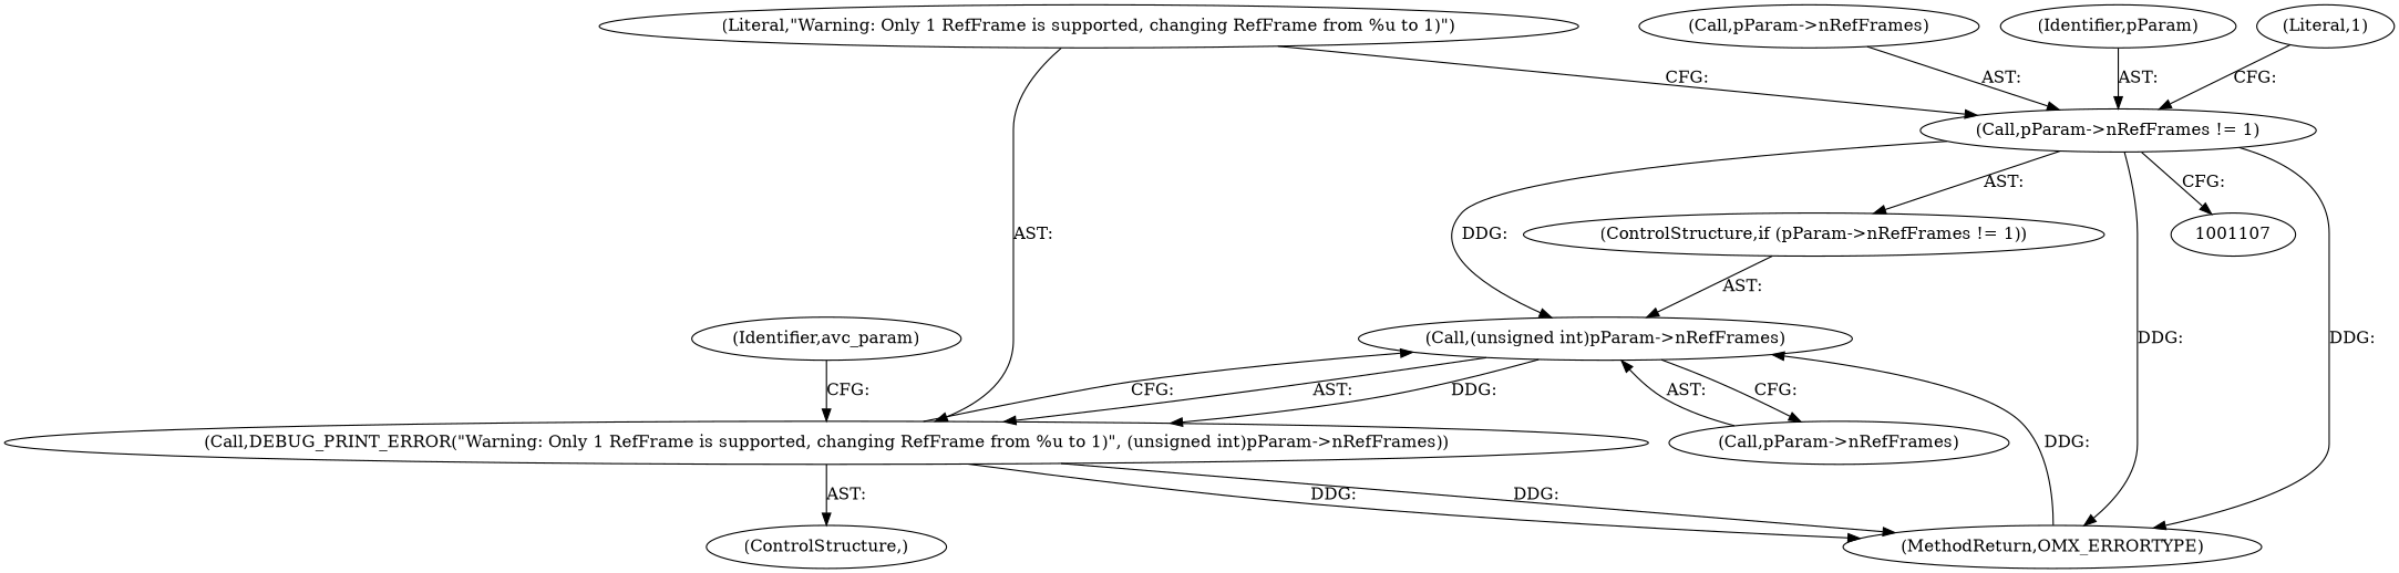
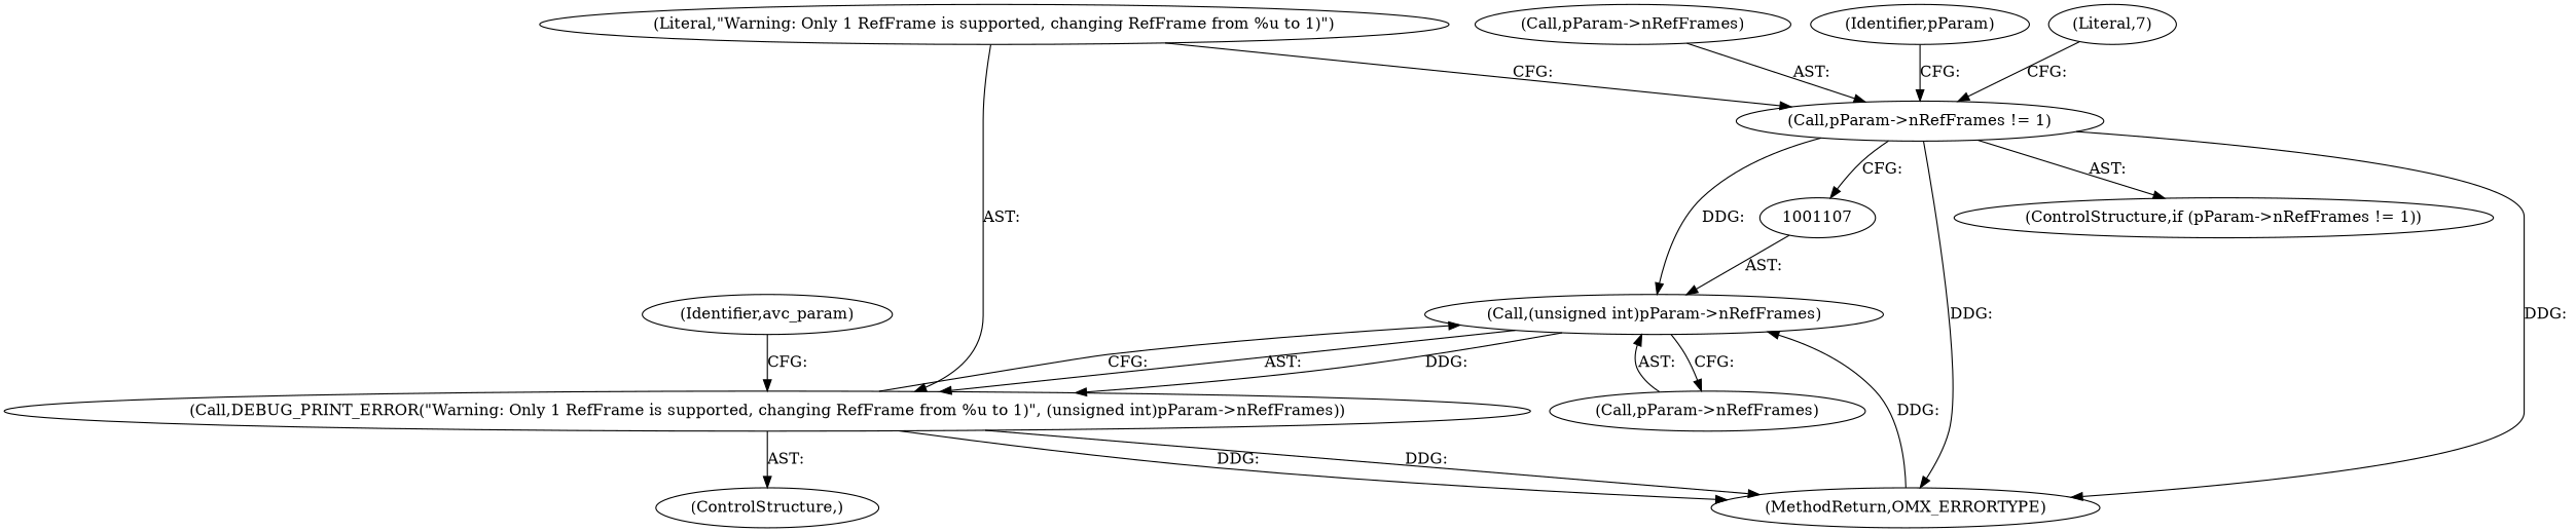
  digraph {
    n1 [label="(Call,(unsigned int)pParam->nRefFrames)"]
    n2 [label="(Call,DEBUG_PRINT_ERROR(\"Warning: Only 1 RefFrame is supported, changing RefFrame from %u to 1)\", (unsigned int)pParam->nRefFrames))"]
    n3 [label="(Call,pParam->nRefFrames)"]
    n4 [label="(MethodReturn,OMX_ERRORTYPE)"]
    n5 [label="(ControlStructure,)"]
    n6 [label="(Call,pParam->nRefFrames != 1)"]
    n7 [label="(ControlStructure,if (pParam->nRefFrames != 1))"]
    1001107
-   n9 [label="(Literal,1)"]
+   n9 [label="(Literal,7)"]
    n10 [label="(Call,pParam->nRefFrames)"]
    n11 [label="(Literal,\"Warning: Only 1 RefFrame is supported, changing RefFrame from %u to 1)\")"]
    n12 [label="(Identifier,pParam)"]
    n13 [label="(Identifier,avc_param)"]
    n1 -> n2 [label="AST: "]
    n1 -> n2 [label="DDG: "]
    n1 -> n3 [label="CFG: "]
    n2 -> n1 [label="CFG: "]
    n2 -> n4 [label="DDG: "]
    n2 -> n4 [label="DDG: "]
    n2 -> n5 [label="AST: "]
    n3 -> n1 [label="AST: "]
    n4 -> n1 [label="DDG: "]
    n6 -> n1 [label="DDG: "]
    n6 -> n4 [label="DDG: "]
    n6 -> n4 [label="DDG: "]
    n6 -> n7 [label="AST: "]
    n6 -> 1001107 [label="CFG: "]
-   n7 -> n1 [label="AST: "]
+   1001107 -> n1 [label="AST: "]
    n9 -> n6 [label="CFG: "]
    n10 -> n6 [label="AST: "]
    n11 -> n2 [label="AST: "]
    n11 -> n6 [label="CFG: "]
-   n12 -> n6 [label="AST: "]
+   n12 -> n6 [label="CFG: "]
    n13 -> n2 [label="CFG: "]
  }
